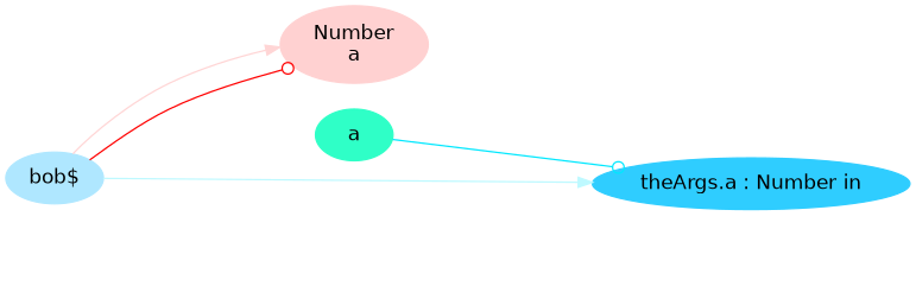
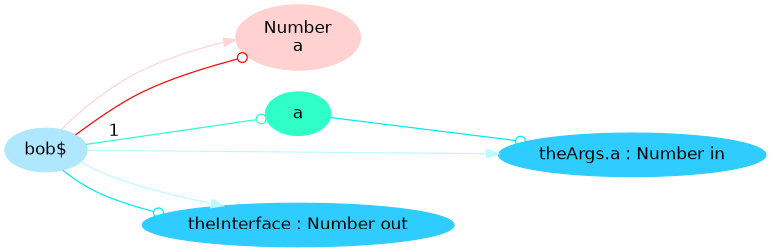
  digraph {
    fontname="DejaVu Sans"
    rankdir=LR
    node [color="#2fcdff" fontname="DejaVu Sans" shape=ellipse style=filled]
    edge [arrowHead=normal arrowhead=odot arrowsize=1 color="#bef9ff" dir=forward fontname="DejaVu Sans"]
    n1 [color="#ffd1d1" label="Number\na"]
    n2 [color="#afe7ff" label="bob$"]
    n3 [color="#2fffc7" label=a]
    n4 [label="theArgs.a : Number in"]
+   n5 [label="theInterface : Number out"]
    n2 -> n1 [color="#ff0000"]
    n2 -> n1 [color="#ffd5d5" arrowhead=""]
+   n2 -> n3 [color="#2fffc7" label=1]
    n2 -> n4 [arrowhead=""]
+   n2 -> n5 [color="#00e8ff"]
+   n2 -> n5 [arrowhead=""]
    n3 -> n4 [color="#00e8ff"]
  }
